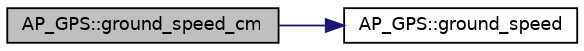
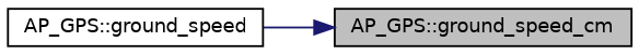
  digraph {
    rankdir=LR
    node [color=black fontname=Helvetica fontsize=10 shape=record style=filled]
    n1 [fillcolor=grey75 fontcolor=black height=0.2 label="AP_GPS::ground_speed_cm" width=0.4]
    n2 [fillcolor=white height=0.2 label="AP_GPS::ground_speed" width=0.4]
-   n1 -> n2 [color=midnightblue fontname=Helvetica fontsize=10 labelfontname=Helvetica labelfontsize=10 style=solid]
+   n2 -> n1 [color=midnightblue fontname=Helvetica fontsize=10 labelfontname=Helvetica labelfontsize=10 style=solid]
  }
